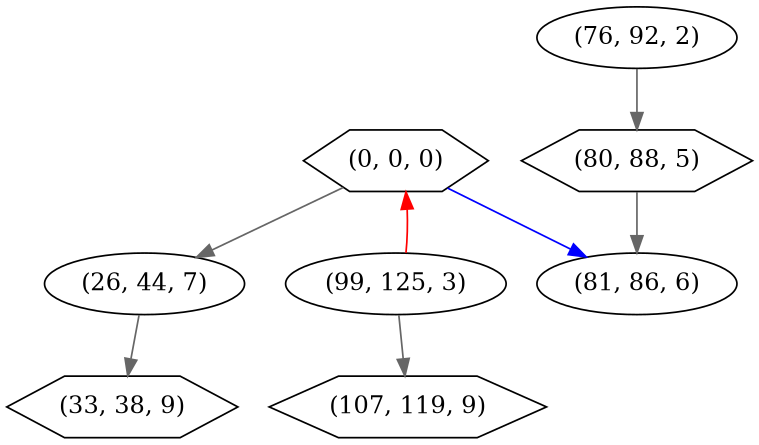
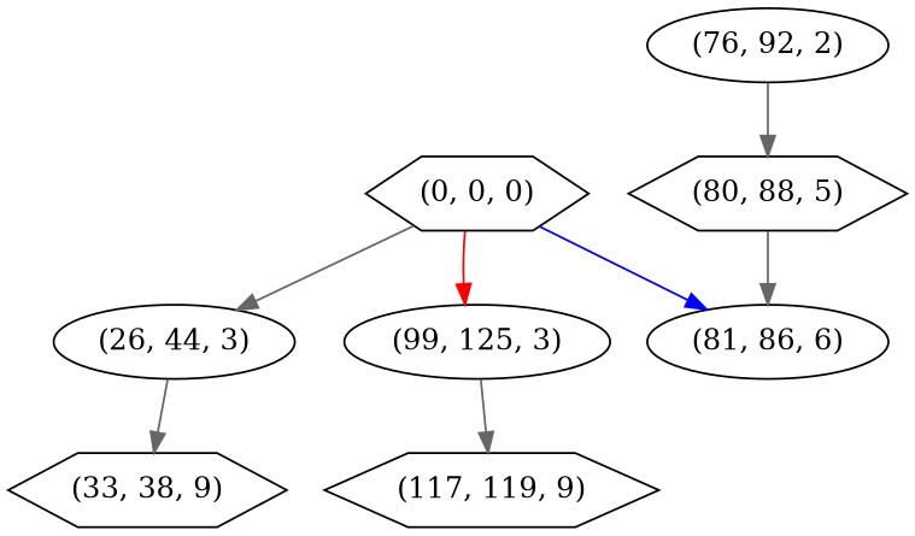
  digraph {
    node [shape=ellipse]
    edge [color=gray40]
-   "(26, 44, 3)" [label="(26, 44, 7)"]
+   "(26, 44, 3)"
    "(0, 0, 0)" [shape=hexagon]
    "(99, 125, 3)"
    "(81, 86, 6)"
    "(33, 38, 9)" [shape=hexagon]
    "(76, 92, 2)"
    "(80, 88, 5)" [shape=hexagon]
-   "(107, 119, 9)" [shape=hexagon]
+   "(107, 119, 9)" [shape=hexagon label="(117, 119, 9)"]
    "(26, 44, 3)" -> "(33, 38, 9)"
    "(0, 0, 0)" -> "(26, 44, 3)"
-   "(99, 125, 3)" -> "(0, 0, 0)" [color=red]
+   "(0, 0, 0)" -> "(99, 125, 3)" [color=red]
    "(0, 0, 0)" -> "(81, 86, 6)" [color=blue]
    "(99, 125, 3)" -> "(107, 119, 9)"
    "(76, 92, 2)" -> "(80, 88, 5)"
    "(80, 88, 5)" -> "(81, 86, 6)"
  }
